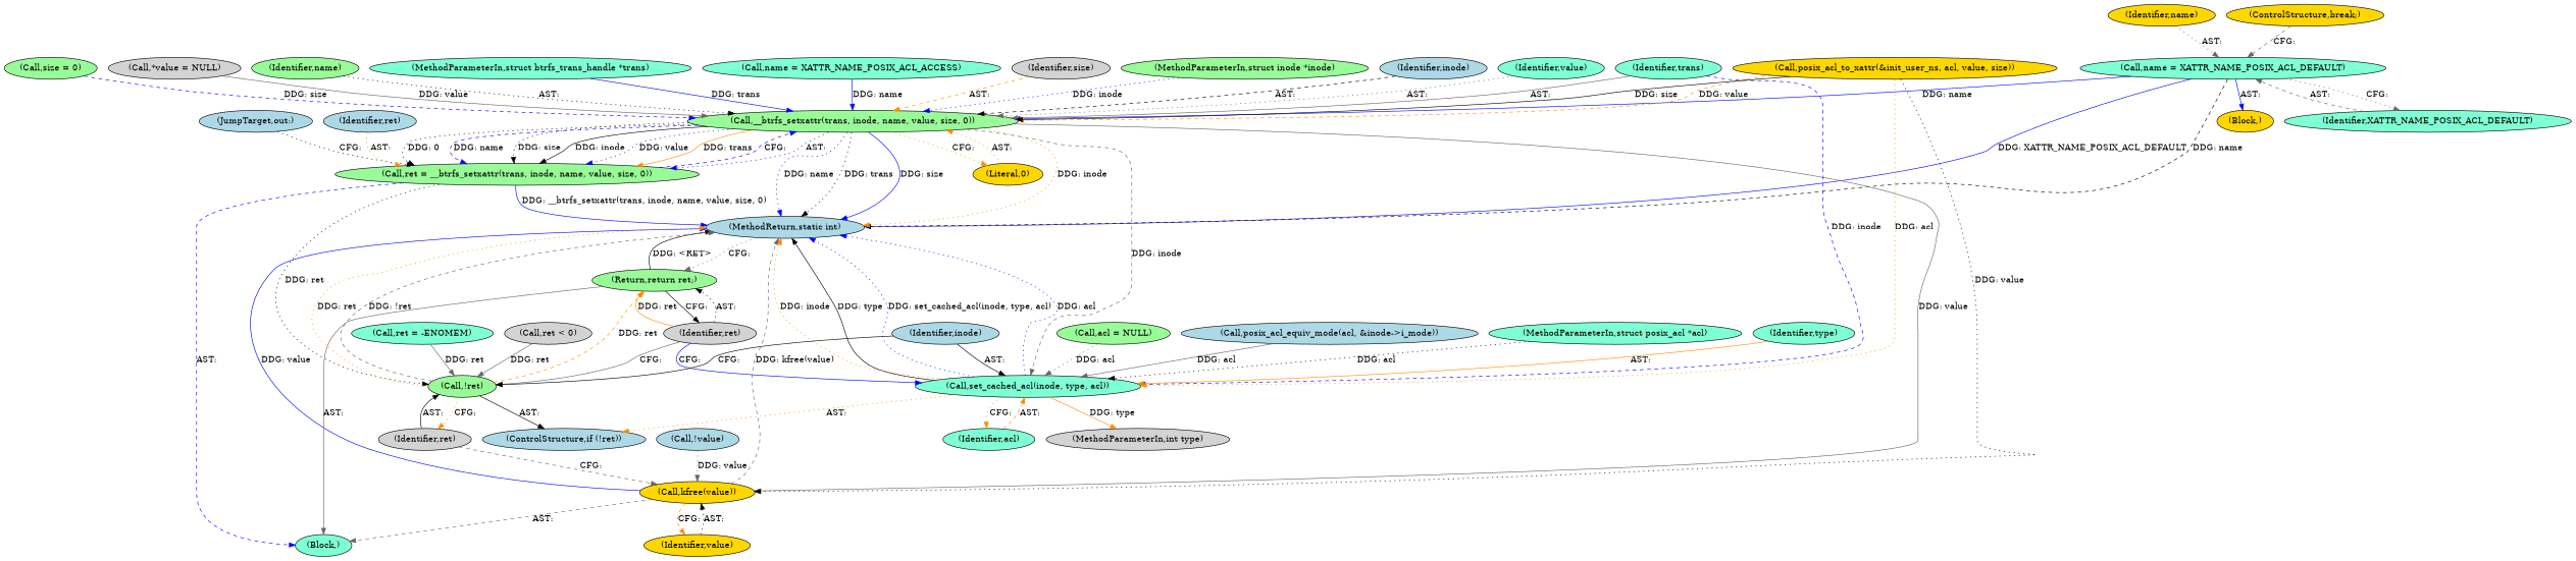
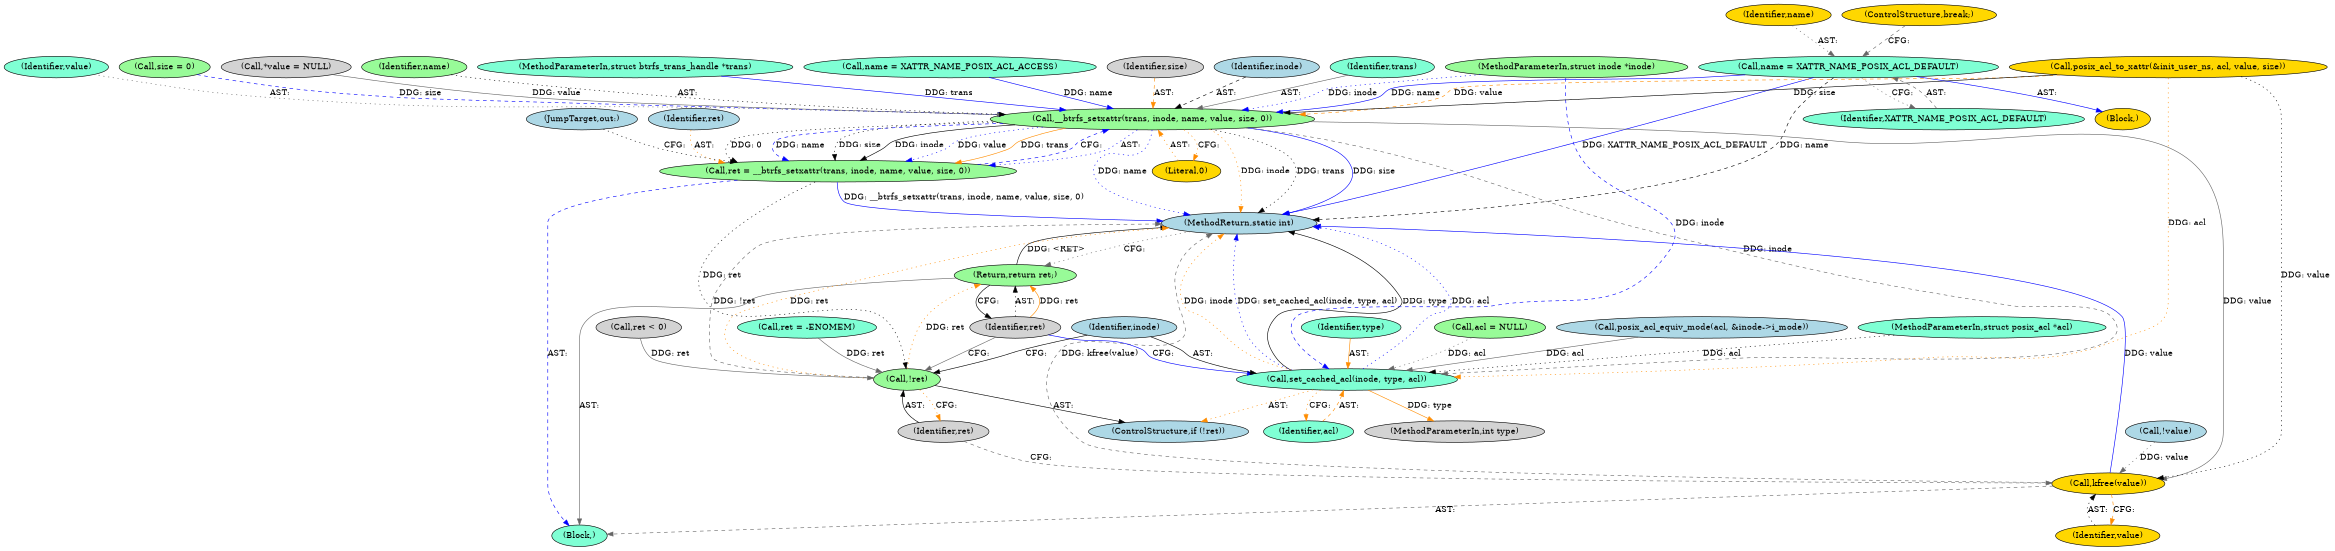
  digraph {
    node [fillcolor=aquamarine style=filled]
    edge [color=gray40 style=dotted]
    n1 [label="(Call,name = XATTR_NAME_POSIX_ACL_DEFAULT)"]
    n2 [fillcolor=palegreen label="(Call,__btrfs_setxattr(trans, inode, name, value, size, 0))"]
    n3 [label="(Identifier,XATTR_NAME_POSIX_ACL_DEFAULT)"]
    n4 [fillcolor=lightblue label="(MethodReturn,static int)"]
    n5 [fillcolor=gold label="(Block,)"]
    n6 [fillcolor=palegreen label="(Call,ret = __btrfs_setxattr(trans, inode, name, value, size, 0))"]
    n7 [fillcolor=gold label="(Call,kfree(value))"]
    n8 [label="(Call,set_cached_acl(inode, type, acl))"]
    n9 [fillcolor=gold label="(Literal,0)"]
    n10 [fillcolor=palegreen label="(Return,return ret;)"]
    n11 [fillcolor=palegreen label="(Call,!ret)"]
    n12 [label="(Block,)"]
    n13 [fillcolor=gold label="(Identifier,value)"]
    n14 [fillcolor=lightblue label="(ControlStructure,if (!ret))"]
    n15 [label="(Identifier,acl)"]
    n16 [fillcolor=lightgrey label="(MethodParameterIn,int type)"]
    n17 [fillcolor=lightgrey label="(Identifier,ret)"]
    n18 [fillcolor=lightgrey label="(Identifier,ret)"]
    n19 [fillcolor=lightblue label="(Call,!value)"]
    n20 [fillcolor=lightblue label="(Identifier,inode)"]
    n21 [label="(Identifier,trans)"]
    n22 [label="(Call,ret = -ENOMEM)"]
    n23 [fillcolor=palegreen label="(Call,acl = NULL)"]
    n24 [label="(Identifier,value)"]
    n25 [fillcolor=palegreen label="(Call,size = 0)"]
    n26 [fillcolor=lightblue label="(JumpTarget,out:)"]
    n27 [fillcolor=lightgrey label="(Call,*value = NULL)"]
    n28 [fillcolor=palegreen label="(Identifier,name)"]
    n29 [label="(MethodParameterIn,struct btrfs_trans_handle *trans)"]
    n30 [fillcolor=lightblue label="(Call,posix_acl_equiv_mode(acl, &inode->i_mode))"]
    n31 [fillcolor=lightblue label="(Identifier,ret)"]
    n32 [label="(MethodParameterIn,struct posix_acl *acl)"]
    n33 [fillcolor=gold label="(Identifier,name)"]
    n34 [label="(Call,name = XATTR_NAME_POSIX_ACL_ACCESS)"]
    n35 [fillcolor=lightblue label="(Identifier,inode)"]
    n36 [fillcolor=lightgrey label="(Call,ret < 0)"]
    n37 [fillcolor=lightgrey label="(Identifier,size)"]
    n38 [label="(Identifier,type)"]
    n39 [fillcolor=gold label="(ControlStructure,break;)"]
    n40 [fillcolor=palegreen label="(MethodParameterIn,struct inode *inode)"]
    n41 [fillcolor=gold label="(Call,posix_acl_to_xattr(&init_user_ns, acl, value, size))"]
    n1 -> n2 [color=blue label="DDG: name" style=solid]
    n1 -> n3 [label="CFG: "]
    n1 -> n4 [color=blue label="DDG: XATTR_NAME_POSIX_ACL_DEFAULT" style=solid]
    n1 -> n4 [color=black label="DDG: name" style=dashed]
    n1 -> n5 [color=blue label="AST: " style=solid]
    n2 -> n4 [color=darkorange label="DDG: inode"]
    n2 -> n4 [color=blue label="DDG: name"]
    n2 -> n4 [color=black label="DDG: trans"]
    n2 -> n4 [color=blue label="DDG: size" style=solid]
    n2 -> n6 [color=blue label="AST: "]
    n2 -> n6 [color=black label="DDG: 0"]
    n2 -> n6 [color=blue label="DDG: name" style=dashed]
    n2 -> n6 [color=black label="DDG: size"]
    n2 -> n6 [color=black label="DDG: inode" style=solid]
    n2 -> n6 [color=blue label="DDG: value"]
    n2 -> n6 [color=darkorange label="DDG: trans" style=solid]
    n2 -> n7 [label="DDG: value" style=solid]
    n2 -> n8 [label="DDG: inode" style=dashed]
    n2 -> n9 [color=darkorange label="CFG: "]
    n3 -> n1 [label="AST: " style=dashed]
    n4 -> n10 [label="CFG: "]
    n6 -> n2 [color=blue label="CFG: " style=dashed]
    n6 -> n4 [color=blue label="DDG: __btrfs_setxattr(trans, inode, name, value, size, 0)" style=solid]
    n6 -> n11 [color=black label="DDG: ret"]
    n6 -> n12 [color=blue label="AST: " style=dashed]
    n7 -> n4 [color=blue label="DDG: value" style=solid]
    n7 -> n4 [label="DDG: kfree(value)" style=dashed]
    n7 -> n12 [label="AST: " style=dashed]
    n7 -> n13 [color=darkorange label="CFG: " style=dashed]
    n8 -> n4 [color=black label="DDG: type" style=solid]
    n8 -> n4 [color=blue label="DDG: set_cached_acl(inode, type, acl)"]
    n8 -> n4 [color=blue label="DDG: acl"]
    n8 -> n4 [color=darkorange label="DDG: inode"]
    n8 -> n14 [color=darkorange label="AST: "]
    n8 -> n15 [color=darkorange label="CFG: "]
    n8 -> n16 [color=darkorange label="DDG: type" style=solid]
    n9 -> n2 [color=darkorange label="AST: "]
    n10 -> n4 [color=black label="DDG: <RET>" style=solid]
    n10 -> n12 [label="AST: " style=solid]
    n10 -> n18 [color=black label="CFG: " style=solid]
    n11 -> n4 [label="DDG: !ret" style=dashed]
    n11 -> n4 [color=darkorange label="DDG: ret"]
-   n11 -> n10 [color=darkorange label="DDG: ret" style=dashed]
+   n11 -> n10 [color=darkorange label="DDG: ret"]
    n11 -> n14 [color=black label="AST: " style=solid]
    n11 -> n17 [color=darkorange label="CFG: "]
    n13 -> n7 [color=black label="AST: "]
    n15 -> n8 [color=darkorange label="AST: " style=dashed]
    n17 -> n7 [label="CFG: " style=dashed]
    n17 -> n11 [color=black label="AST: " style=solid]
    n18 -> n8 [color=blue label="CFG: " style=solid]
    n18 -> n10 [color=black label="AST: "]
    n18 -> n10 [color=darkorange label="DDG: ret" style=solid]
    n18 -> n11 [label="CFG: " style=solid]
    n19 -> n7 [label="DDG: value"]
    n20 -> n2 [color=black label="AST: " style=dashed]
    n21 -> n2 [label="AST: " style=solid]
    n22 -> n11 [label="DDG: ret" style=solid]
    n23 -> n8 [label="DDG: acl"]
    n24 -> n2 [label="AST: "]
    n25 -> n2 [color=blue label="DDG: size" style=dashed]
    n26 -> n6 [color=black label="CFG: "]
    n27 -> n2 [label="DDG: value" style=solid]
    n28 -> n2 [color=black label="AST: "]
    n29 -> n2 [color=blue label="DDG: trans" style=solid]
    n30 -> n8 [label="DDG: acl" style=solid]
    n31 -> n6 [color=darkorange label="AST: "]
    n32 -> n8 [color=black label="DDG: acl"]
    n33 -> n1 [label="AST: "]
    n34 -> n2 [color=blue label="DDG: name" style=solid]
    n35 -> n8 [color=black label="AST: " style=solid]
    n35 -> n11 [color=black label="CFG: " style=solid]
    n36 -> n11 [label="DDG: ret" style=solid]
    n37 -> n2 [color=darkorange label="AST: " style=dashed]
    n38 -> n8 [color=darkorange label="AST: " style=solid]
    n39 -> n1 [label="CFG: " style=dashed]
    n40 -> n2 [color=blue label="DDG: inode"]
-   n21 -> n8 [color=blue label="DDG: inode" style=dashed]
+   n40 -> n8 [color=blue label="DDG: inode" style=dashed]
    n41 -> n2 [color=darkorange label="DDG: value" style=dashed]
    n41 -> n2 [color=black label="DDG: size" style=solid]
    n41 -> n7 [color=black label="DDG: value"]
    n41 -> n8 [color=darkorange label="DDG: acl"]
  }
